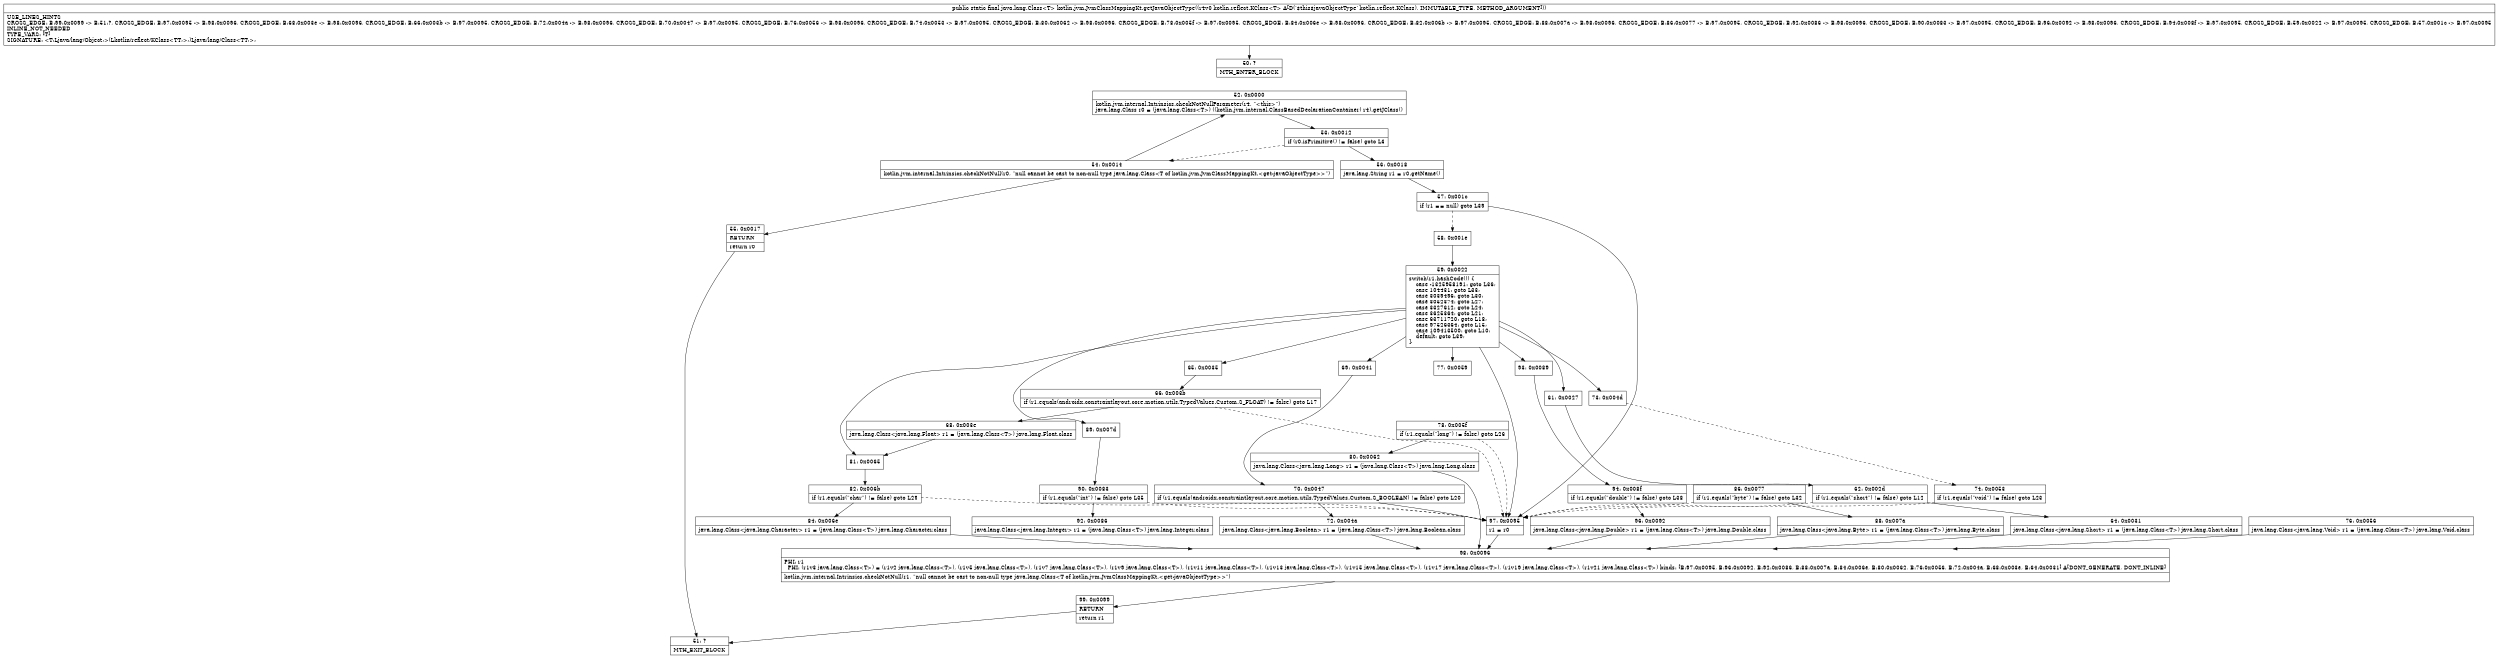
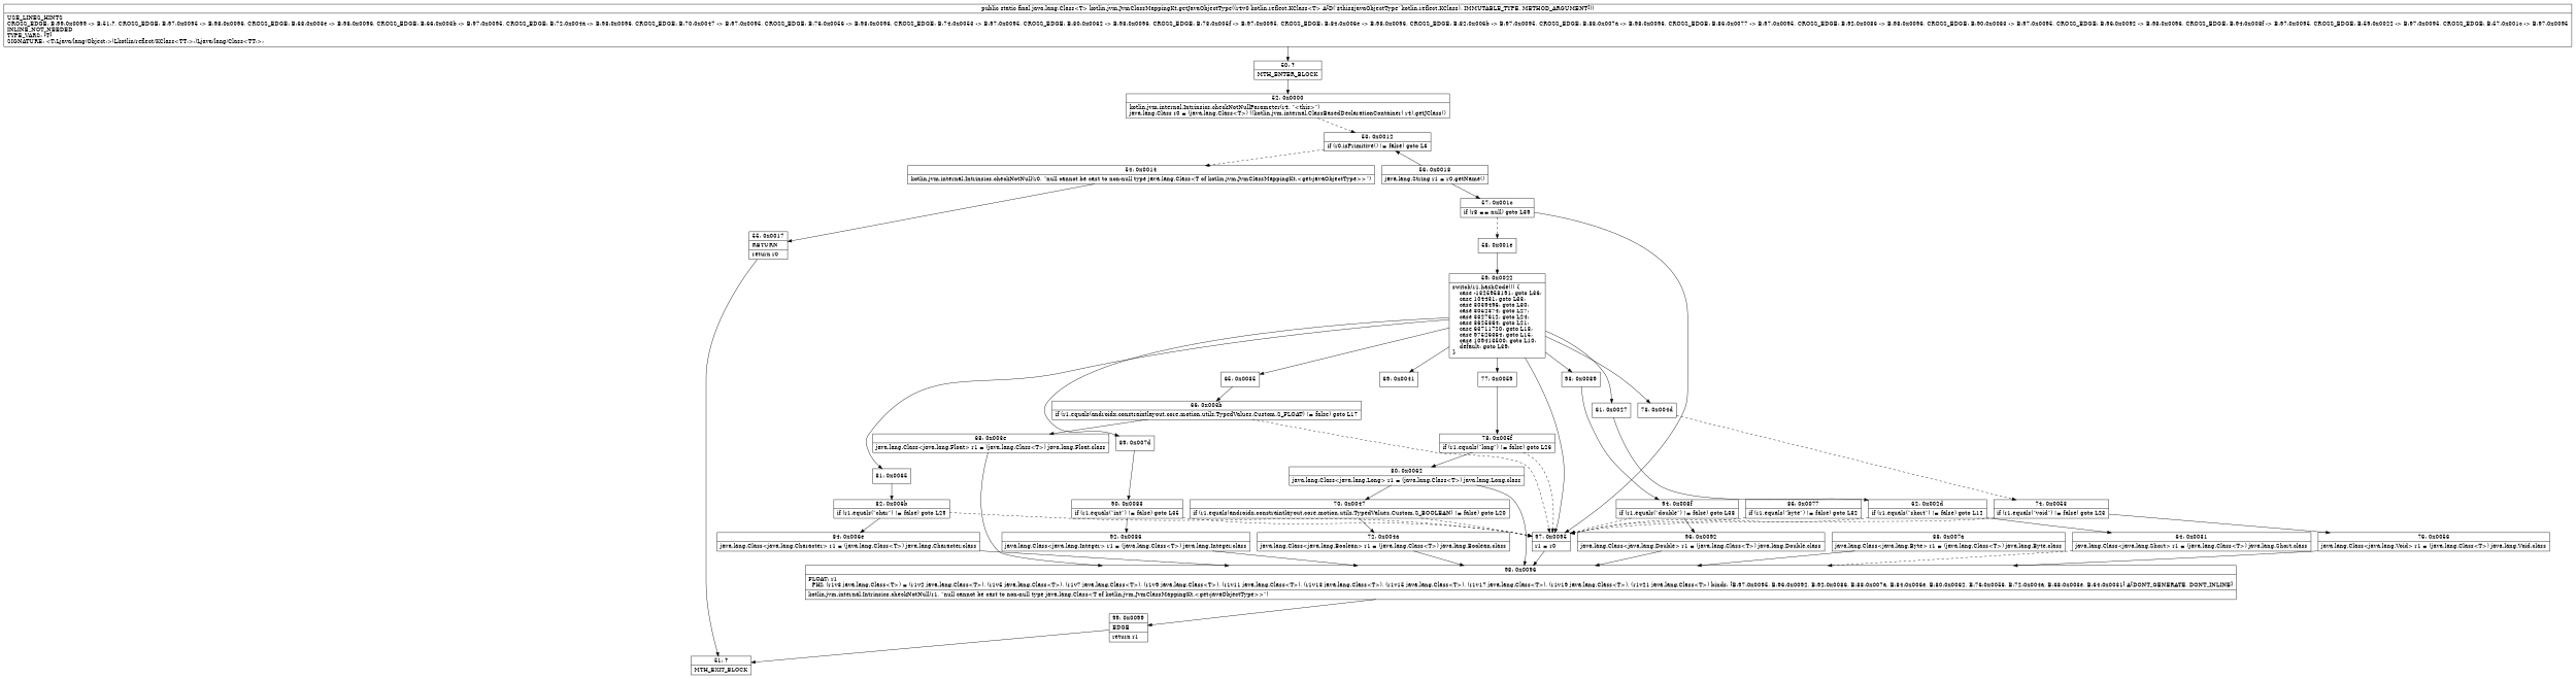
  digraph {
    node [shape=record]
    n1 [label="{50\:\ ?|MTH_ENTER_BLOCK\l}"]
    n2 [label="{52\:\ 0x0000|kotlin.jvm.internal.Intrinsics.checkNotNullParameter(r4, \"\<this\>\")\ljava.lang.Class r0 = (java.lang.Class\<T\>) ((kotlin.jvm.internal.ClassBasedDeclarationContainer) r4).getJClass()\l}"]
    n3 [label="{53\:\ 0x0012|if (r0.isPrimitive() != false) goto L6\l}"]
    n4 [label="{54\:\ 0x0014|kotlin.jvm.internal.Intrinsics.checkNotNull(r0, \"null cannot be cast to non\-null type java.lang.Class\<T of kotlin.jvm.JvmClassMappingKt.\<get\-javaObjectType\>\>\")\l}"]
    n5 [label="{56\:\ 0x0018|java.lang.String r1 = r0.getName()\l}"]
    n6 [label="{55\:\ 0x0017|RETURN\l|return r0\l}"]
-   n7 [label="{57\:\ 0x001c|if (r1 == null) goto L39\l}"]
+   n7 [label="{57\:\ 0x001c|if (r8 == null) goto L39\l}"]
    n8 [label="{51\:\ ?|MTH_EXIT_BLOCK\l}"]
    n9 [label="{58\:\ 0x001e}"]
    n10 [label="{97\:\ 0x0095|r1 = r0\l}"]
    n11 [label="{59\:\ 0x0022|switch(r1.hashCode()) \{\l    case \-1325958191: goto L36;\l    case 104431: goto L33;\l    case 3039496: goto L30;\l    case 3052374: goto L27;\l    case 3327612: goto L24;\l    case 3625364: goto L21;\l    case 63711720: goto L18;\l    case 97526364: goto L15;\l    case 109413500: goto L10;\l    default: goto L39;\l\}\l}"]
-   n12 [label="{98\:\ 0x0096|PHI: r1 \l  PHI: (r1v3 java.lang.Class\<T\>) = (r1v2 java.lang.Class\<T\>), (r1v5 java.lang.Class\<T\>), (r1v7 java.lang.Class\<T\>), (r1v9 java.lang.Class\<T\>), (r1v11 java.lang.Class\<T\>), (r1v13 java.lang.Class\<T\>), (r1v15 java.lang.Class\<T\>), (r1v17 java.lang.Class\<T\>), (r1v19 java.lang.Class\<T\>), (r1v21 java.lang.Class\<T\>) binds: [B:97:0x0095, B:96:0x0092, B:92:0x0086, B:88:0x007a, B:84:0x006e, B:80:0x0062, B:76:0x0056, B:72:0x004a, B:68:0x003e, B:64:0x0031] A[DONT_GENERATE, DONT_INLINE]\l|kotlin.jvm.internal.Intrinsics.checkNotNull(r1, \"null cannot be cast to non\-null type java.lang.Class\<T of kotlin.jvm.JvmClassMappingKt.\<get\-javaObjectType\>\>\")\l}"]
+   n12 [label="{98\:\ 0x0096|FLOAT: r1 \l  PHI: (r1v3 java.lang.Class\<T\>) = (r1v2 java.lang.Class\<T\>), (r1v5 java.lang.Class\<T\>), (r1v7 java.lang.Class\<T\>), (r1v9 java.lang.Class\<T\>), (r1v11 java.lang.Class\<T\>), (r1v13 java.lang.Class\<T\>), (r1v15 java.lang.Class\<T\>), (r1v17 java.lang.Class\<T\>), (r1v19 java.lang.Class\<T\>), (r1v21 java.lang.Class\<T\>) binds: [B:97:0x0095, B:96:0x0092, B:92:0x0086, B:88:0x007a, B:84:0x006e, B:80:0x0062, B:76:0x0056, B:72:0x004a, B:68:0x003e, B:64:0x0031] A[DONT_GENERATE, DONT_INLINE]\l|kotlin.jvm.internal.Intrinsics.checkNotNull(r1, \"null cannot be cast to non\-null type java.lang.Class\<T of kotlin.jvm.JvmClassMappingKt.\<get\-javaObjectType\>\>\")\l}"]
    n13 [label="{61\:\ 0x0027}"]
    n14 [label="{65\:\ 0x0035}"]
    n15 [label="{69\:\ 0x0041}"]
    n16 [label="{73\:\ 0x004d}"]
    n17 [label="{77\:\ 0x0059}"]
    n18 [label="{81\:\ 0x0065}"]
    n19 [label="{89\:\ 0x007d}"]
    n20 [label="{93\:\ 0x0089}"]
    n21 [label="{62\:\ 0x002d|if (r1.equals(\"short\") != false) goto L12\l}"]
    n22 [label="{66\:\ 0x003b|if (r1.equals(androidx.constraintlayout.core.motion.utils.TypedValues.Custom.S_FLOAT) != false) goto L17\l}"]
    n23 [label="{70\:\ 0x0047|if (r1.equals(androidx.constraintlayout.core.motion.utils.TypedValues.Custom.S_BOOLEAN) != false) goto L20\l}"]
    n24 [label="{74\:\ 0x0053|if (r1.equals(\"void\") != false) goto L23\l}"]
    n25 [label="{78\:\ 0x005f|if (r1.equals(\"long\") != false) goto L26\l}"]
    n26 [label="{82\:\ 0x006b|if (r1.equals(\"char\") != false) goto L29\l}"]
    n27 [label="{90\:\ 0x0083|if (r1.equals(\"int\") != false) goto L35\l}"]
    n28 [label="{94\:\ 0x008f|if (r1.equals(\"double\") != false) goto L38\l}"]
    n29 [label="{64\:\ 0x0031|java.lang.Class\<java.lang.Short\> r1 = (java.lang.Class\<T\>) java.lang.Short.class\l}"]
-   n30 [label="{99\:\ 0x0099|RETURN\l|return r1\l}"]
+   n30 [label="{99\:\ 0x0099|EDGE\l|return r1\l}"]
    n31 [label="{68\:\ 0x003e|java.lang.Class\<java.lang.Float\> r1 = (java.lang.Class\<T\>) java.lang.Float.class\l}"]
    n32 [label="{72\:\ 0x004a|java.lang.Class\<java.lang.Boolean\> r1 = (java.lang.Class\<T\>) java.lang.Boolean.class\l}"]
    n33 [label="{76\:\ 0x0056|java.lang.Class\<java.lang.Void\> r1 = (java.lang.Class\<T\>) java.lang.Void.class\l}"]
    n34 [label="{80\:\ 0x0062|java.lang.Class\<java.lang.Long\> r1 = (java.lang.Class\<T\>) java.lang.Long.class\l}"]
    n35 [label="{84\:\ 0x006e|java.lang.Class\<java.lang.Character\> r1 = (java.lang.Class\<T\>) java.lang.Character.class\l}"]
    n36 [label="{86\:\ 0x0077|if (r1.equals(\"byte\") != false) goto L32\l}"]
    n37 [label="{88\:\ 0x007a|java.lang.Class\<java.lang.Byte\> r1 = (java.lang.Class\<T\>) java.lang.Byte.class\l}"]
    n38 [label="{92\:\ 0x0086|java.lang.Class\<java.lang.Integer\> r1 = (java.lang.Class\<T\>) java.lang.Integer.class\l}"]
    n39 [label="{96\:\ 0x0092|java.lang.Class\<java.lang.Double\> r1 = (java.lang.Class\<T\>) java.lang.Double.class\l}"]
    n40 [label="{public static final java.lang.Class\<T\> kotlin.jvm.JvmClassMappingKt.getJavaObjectType((r4v0 kotlin.reflect.KClass\<T\> A[D('$this$javaObjectType' kotlin.reflect.KClass), IMMUTABLE_TYPE, METHOD_ARGUMENT]))  | USE_LINES_HINTS\lCROSS_EDGE: B:99:0x0099 \-\> B:51:?, CROSS_EDGE: B:97:0x0095 \-\> B:98:0x0096, CROSS_EDGE: B:68:0x003e \-\> B:98:0x0096, CROSS_EDGE: B:66:0x003b \-\> B:97:0x0095, CROSS_EDGE: B:72:0x004a \-\> B:98:0x0096, CROSS_EDGE: B:70:0x0047 \-\> B:97:0x0095, CROSS_EDGE: B:76:0x0056 \-\> B:98:0x0096, CROSS_EDGE: B:74:0x0053 \-\> B:97:0x0095, CROSS_EDGE: B:80:0x0062 \-\> B:98:0x0096, CROSS_EDGE: B:78:0x005f \-\> B:97:0x0095, CROSS_EDGE: B:84:0x006e \-\> B:98:0x0096, CROSS_EDGE: B:82:0x006b \-\> B:97:0x0095, CROSS_EDGE: B:88:0x007a \-\> B:98:0x0096, CROSS_EDGE: B:86:0x0077 \-\> B:97:0x0095, CROSS_EDGE: B:92:0x0086 \-\> B:98:0x0096, CROSS_EDGE: B:90:0x0083 \-\> B:97:0x0095, CROSS_EDGE: B:96:0x0092 \-\> B:98:0x0096, CROSS_EDGE: B:94:0x008f \-\> B:97:0x0095, CROSS_EDGE: B:59:0x0022 \-\> B:97:0x0095, CROSS_EDGE: B:57:0x001c \-\> B:97:0x0095\lINLINE_NOT_NEEDED\lTYPE_VARS: [T]\lSIGNATURE: \<T:Ljava\/lang\/Object;\>(Lkotlin\/reflect\/KClass\<TT;\>;)Ljava\/lang\/Class\<TT;\>;\l}"]
-   n4 -> n2
-   n2 -> n3
+   n1 -> n2
+   n2 -> n3 [style=dashed]
    n3 -> n4 [style=dashed]
-   n3 -> n5
+   n5 -> n3
    n4 -> n6
    n5 -> n7
    n6 -> n8
    n7 -> n9 [style=dashed]
    n7 -> n10
    n9 -> n11
    n10 -> n12
    n11 -> n10
    n11 -> n13
    n11 -> n14
    n11 -> n15
    n11 -> n16
    n11 -> n17
    n11 -> n18
    n11 -> n19
    n11 -> n20
    n12 -> n30
    n13 -> n21
    n14 -> n22
-   n15 -> n23
+   n34 -> n23
    n16 -> n24 [style=dashed]
+   n17 -> n25
    n18 -> n26
    n19 -> n27
    n20 -> n28
    n21 -> n10 [style=dashed]
    n21 -> n29
    n22 -> n10 [style=dashed]
    n22 -> n31
-   n23 -> n10 [style=solid]
+   n23 -> n10 [style=dashed]
    n23 -> n32
    n24 -> n10 [style=dashed]
+   n24 -> n33
    n25 -> n10 [style=dashed]
    n25 -> n34
    n26 -> n10 [style=dashed]
    n26 -> n35
    n27 -> n10 [style=dashed]
    n27 -> n38
+   n28 -> n10 [style=dashed]
    n28 -> n39
-   n29 -> n12
+   n29 -> n12 [style=dashed]
    n30 -> n8
-   n31 -> n18
+   n31 -> n12
    n32 -> n12
    n33 -> n12
    n34 -> n12
    n35 -> n12
    n36 -> n10 [style=dashed]
-   n36 -> n37
    n37 -> n12
+   n38 -> n12
    n39 -> n12
    n40 -> n1
  }
